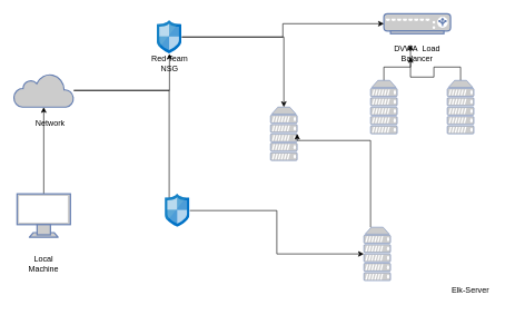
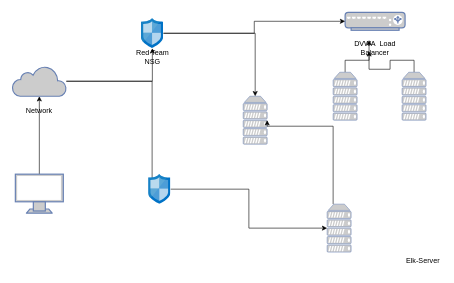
  <mxCell id="0" />
  <mxCell id="1" parent="0" />
  <mxCell id="2" style="edgeStyle=orthogonalEdgeStyle;rounded=0;orthogonalLoop=1;jettySize=auto;html=1;" edge="1" parent="1" source="3" target="6"><mxGeometry relative="1" as="geometry" /></mxCell>
  <mxCell id="3" value="" style="fontColor=#0066CC;verticalAlign=top;verticalLabelPosition=bottom;labelPosition=center;align=center;html=1;outlineConnect=0;fillColor=#CCCCCC;strokeColor=#6881B3;gradientColor=none;gradientDirection=north;strokeWidth=2;shape=mxgraph.networks.monitor;" vertex="1" parent="1"><mxGeometry x="25" y="290" width="80" height="65" as="geometry" /></mxCell>
  <mxCell id="4" style="edgeStyle=orthogonalEdgeStyle;rounded=0;orthogonalLoop=1;jettySize=auto;html=1;" edge="1" parent="1" source="6" target="19"><mxGeometry relative="1" as="geometry" /></mxCell>
  <mxCell id="5" style="edgeStyle=orthogonalEdgeStyle;rounded=0;orthogonalLoop=1;jettySize=auto;html=1;entryX=0.165;entryY=0.418;entryDx=0;entryDy=0;entryPerimeter=0;" edge="1" parent="1" source="6" target="21"><mxGeometry relative="1" as="geometry" /></mxCell>
  <mxCell id="6" value="" style="html=1;outlineConnect=0;fillColor=#CCCCCC;strokeColor=#6881B3;gradientColor=none;gradientDirection=north;strokeWidth=2;shape=mxgraph.networks.cloud;fontColor=#ffffff;" vertex="1" parent="1"><mxGeometry x="20" y="110" width="90" height="50" as="geometry" /></mxCell>
  <mxCell id="7" value="" style="fontColor=#0066CC;verticalAlign=top;verticalLabelPosition=bottom;labelPosition=center;align=center;html=1;outlineConnect=0;fillColor=#CCCCCC;strokeColor=#6881B3;gradientColor=none;gradientDirection=north;strokeWidth=2;shape=mxgraph.networks.server;" vertex="1" parent="1"><mxGeometry x="405" y="160" width="40" height="80" as="geometry" /></mxCell>
  <mxCell id="8" style="edgeStyle=orthogonalEdgeStyle;rounded=0;orthogonalLoop=1;jettySize=auto;html=1;entryX=1;entryY=0.5;entryDx=0;entryDy=0;entryPerimeter=0;" edge="1" parent="1" source="9" target="7"><mxGeometry relative="1" as="geometry"><Array as="points"><mxPoint x="555" y="210" /><mxPoint x="445" y="210" /></Array></mxGeometry></mxCell>
  <mxCell id="9" value="" style="fontColor=#0066CC;verticalAlign=top;verticalLabelPosition=bottom;labelPosition=center;align=center;html=1;outlineConnect=0;fillColor=#CCCCCC;strokeColor=#6881B3;gradientColor=none;gradientDirection=north;strokeWidth=2;shape=mxgraph.networks.server;" vertex="1" parent="1"><mxGeometry x="545" y="340" width="40" height="80" as="geometry" /></mxCell>
  <mxCell id="10" style="edgeStyle=orthogonalEdgeStyle;rounded=0;orthogonalLoop=1;jettySize=auto;html=1;entryX=0.388;entryY=0.044;entryDx=0;entryDy=0;entryPerimeter=0;" edge="1" parent="1" source="11" target="15"><mxGeometry relative="1" as="geometry" /></mxCell>
  <mxCell id="11" value="" style="fontColor=#0066CC;verticalAlign=top;verticalLabelPosition=bottom;labelPosition=center;align=center;html=1;outlineConnect=0;fillColor=#CCCCCC;strokeColor=#6881B3;gradientColor=none;gradientDirection=north;strokeWidth=2;shape=mxgraph.networks.server;" vertex="1" parent="1"><mxGeometry x="670" y="120" width="40" height="80" as="geometry" /></mxCell>
  <mxCell id="12" style="edgeStyle=orthogonalEdgeStyle;rounded=0;orthogonalLoop=1;jettySize=auto;html=1;entryX=0.389;entryY=0.667;entryDx=0;entryDy=0;entryPerimeter=0;" edge="1" parent="1" source="13" target="15"><mxGeometry relative="1" as="geometry" /></mxCell>
  <mxCell id="13" value="" style="fontColor=#0066CC;verticalAlign=top;verticalLabelPosition=bottom;labelPosition=center;align=center;html=1;outlineConnect=0;fillColor=#CCCCCC;strokeColor=#6881B3;gradientColor=none;gradientDirection=north;strokeWidth=2;shape=mxgraph.networks.server;" vertex="1" parent="1"><mxGeometry x="555" y="120" width="40" height="80" as="geometry" /></mxCell>
  <mxCell id="14" value="" style="fontColor=#0066CC;verticalAlign=top;verticalLabelPosition=bottom;labelPosition=center;align=center;html=1;outlineConnect=0;fillColor=#CCCCCC;strokeColor=#6881B3;gradientColor=none;gradientDirection=north;strokeWidth=2;shape=mxgraph.networks.load_balancer;" vertex="1" parent="1"><mxGeometry x="575" y="20" width="100" height="30" as="geometry" /></mxCell>
  <mxCell id="15" value="DVWA&amp;nbsp; Load Balancer&lt;br&gt;" style="text;html=1;strokeColor=none;fillColor=none;align=center;verticalAlign=middle;whiteSpace=wrap;rounded=0;" vertex="1" parent="1"><mxGeometry x="580" y="65" width="90" height="30" as="geometry" /></mxCell>
  <mxCell id="16" value="Elk-Server&lt;br&gt;" style="text;html=1;strokeColor=none;fillColor=none;align=center;verticalAlign=middle;whiteSpace=wrap;rounded=0;" vertex="1" parent="1"><mxGeometry x="675" y="420" width="60" height="30" as="geometry" /></mxCell>
  <mxCell id="17" style="edgeStyle=orthogonalEdgeStyle;rounded=0;orthogonalLoop=1;jettySize=auto;html=1;" edge="1" parent="1" source="19" target="7"><mxGeometry relative="1" as="geometry" /></mxCell>
  <mxCell id="18" style="edgeStyle=orthogonalEdgeStyle;rounded=0;orthogonalLoop=1;jettySize=auto;html=1;" edge="1" parent="1" source="19" target="14"><mxGeometry relative="1" as="geometry" /></mxCell>
  <mxCell id="19" value="" style="sketch=0;aspect=fixed;html=1;points=[];align=center;image;fontSize=12;image=img/lib/mscae/Network_Security_Groups_Classic.svg;" vertex="1" parent="1"><mxGeometry x="235" y="30" width="37" height="50" as="geometry" /></mxCell>
  <mxCell id="20" style="edgeStyle=orthogonalEdgeStyle;rounded=0;orthogonalLoop=1;jettySize=auto;html=1;" edge="1" parent="1" source="21" target="9"><mxGeometry relative="1" as="geometry" /></mxCell>
  <mxCell id="21" value="" style="sketch=0;aspect=fixed;html=1;points=[];align=center;image;fontSize=12;image=img/lib/mscae/Network_Security_Groups_Classic.svg;" vertex="1" parent="1"><mxGeometry x="247" y="290" width="37" height="50" as="geometry" /></mxCell>
- <mxCell id="22" value="Local Machine&lt;br&gt;" style="text;html=1;strokeColor=none;fillColor=none;align=center;verticalAlign=middle;whiteSpace=wrap;rounded=0;" vertex="1" parent="1"><mxGeometry x="35" y="380" width="60" height="30" as="geometry" /></mxCell>
- <mxCell id="23" value="Network&lt;br&gt;" style="text;html=1;strokeColor=none;fillColor=none;align=center;verticalAlign=middle;whiteSpace=wrap;rounded=0;" vertex="1" parent="1"><mxGeometry x="45" y="170" width="60" height="30" as="geometry" /></mxCell>
+ <mxCell id="23" value="Network&lt;br&gt;" style="text;html=1;strokeColor=none;fillColor=none;align=center;verticalAlign=middle;whiteSpace=wrap;rounded=0;" vertex="1" parent="1"><mxGeometry x="35" y="170" width="60" height="30" as="geometry" /></mxCell>
  <mxCell id="24" value="Red Team NSG&lt;br&gt;" style="text;html=1;strokeColor=none;fillColor=none;align=center;verticalAlign=middle;whiteSpace=wrap;rounded=0;" vertex="1" parent="1"><mxGeometry x="224" y="79" width="60" height="30" as="geometry" /></mxCell>
